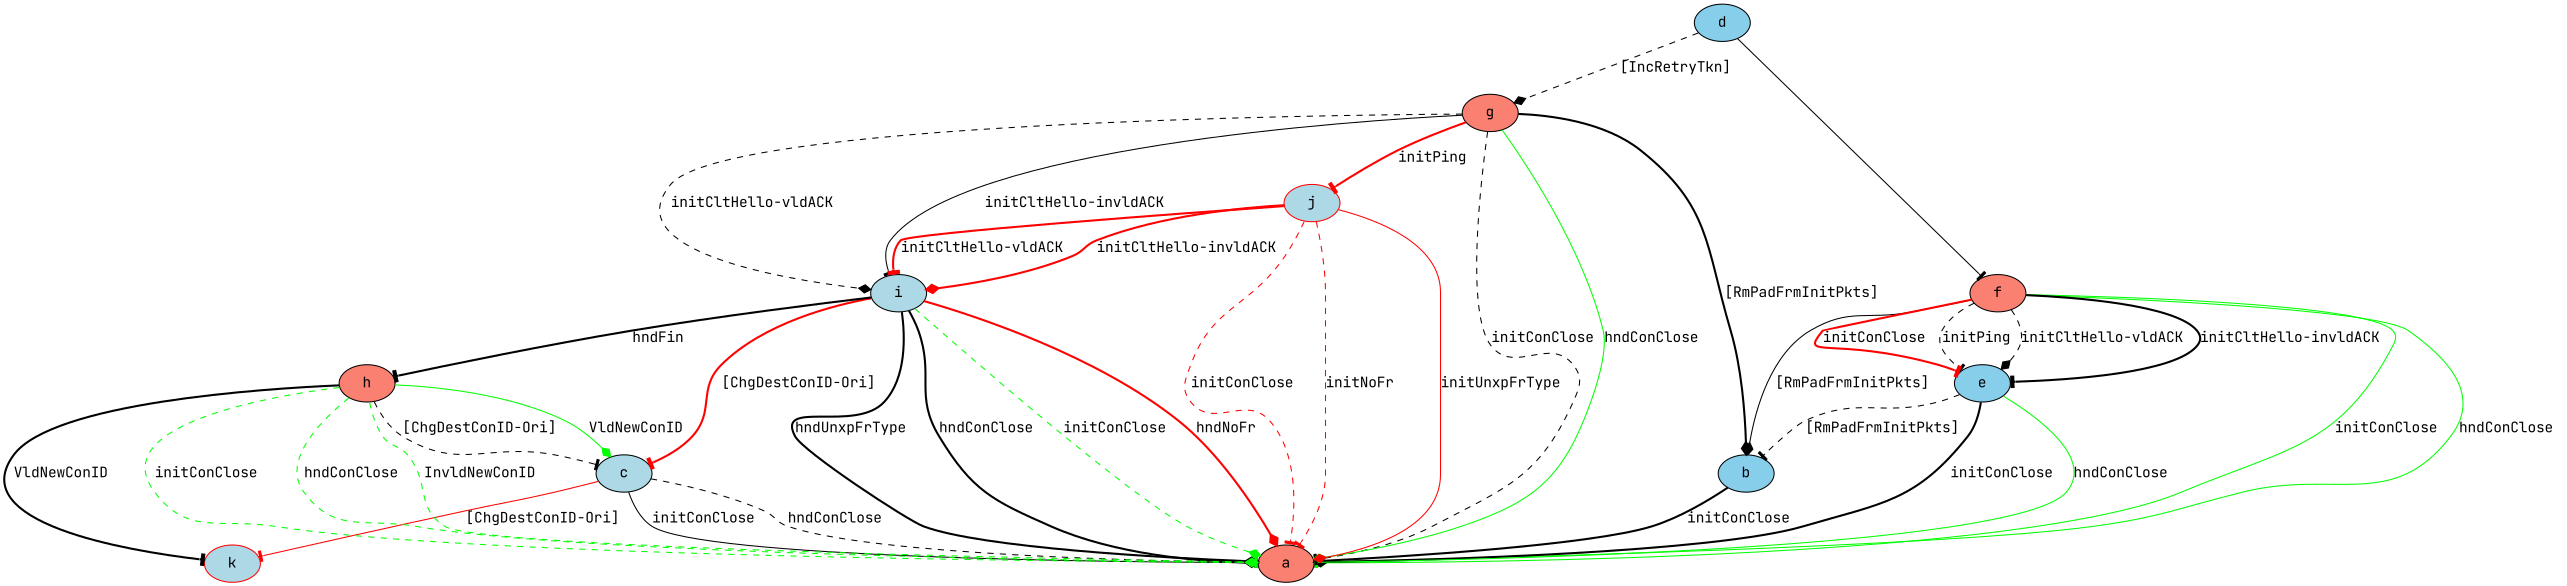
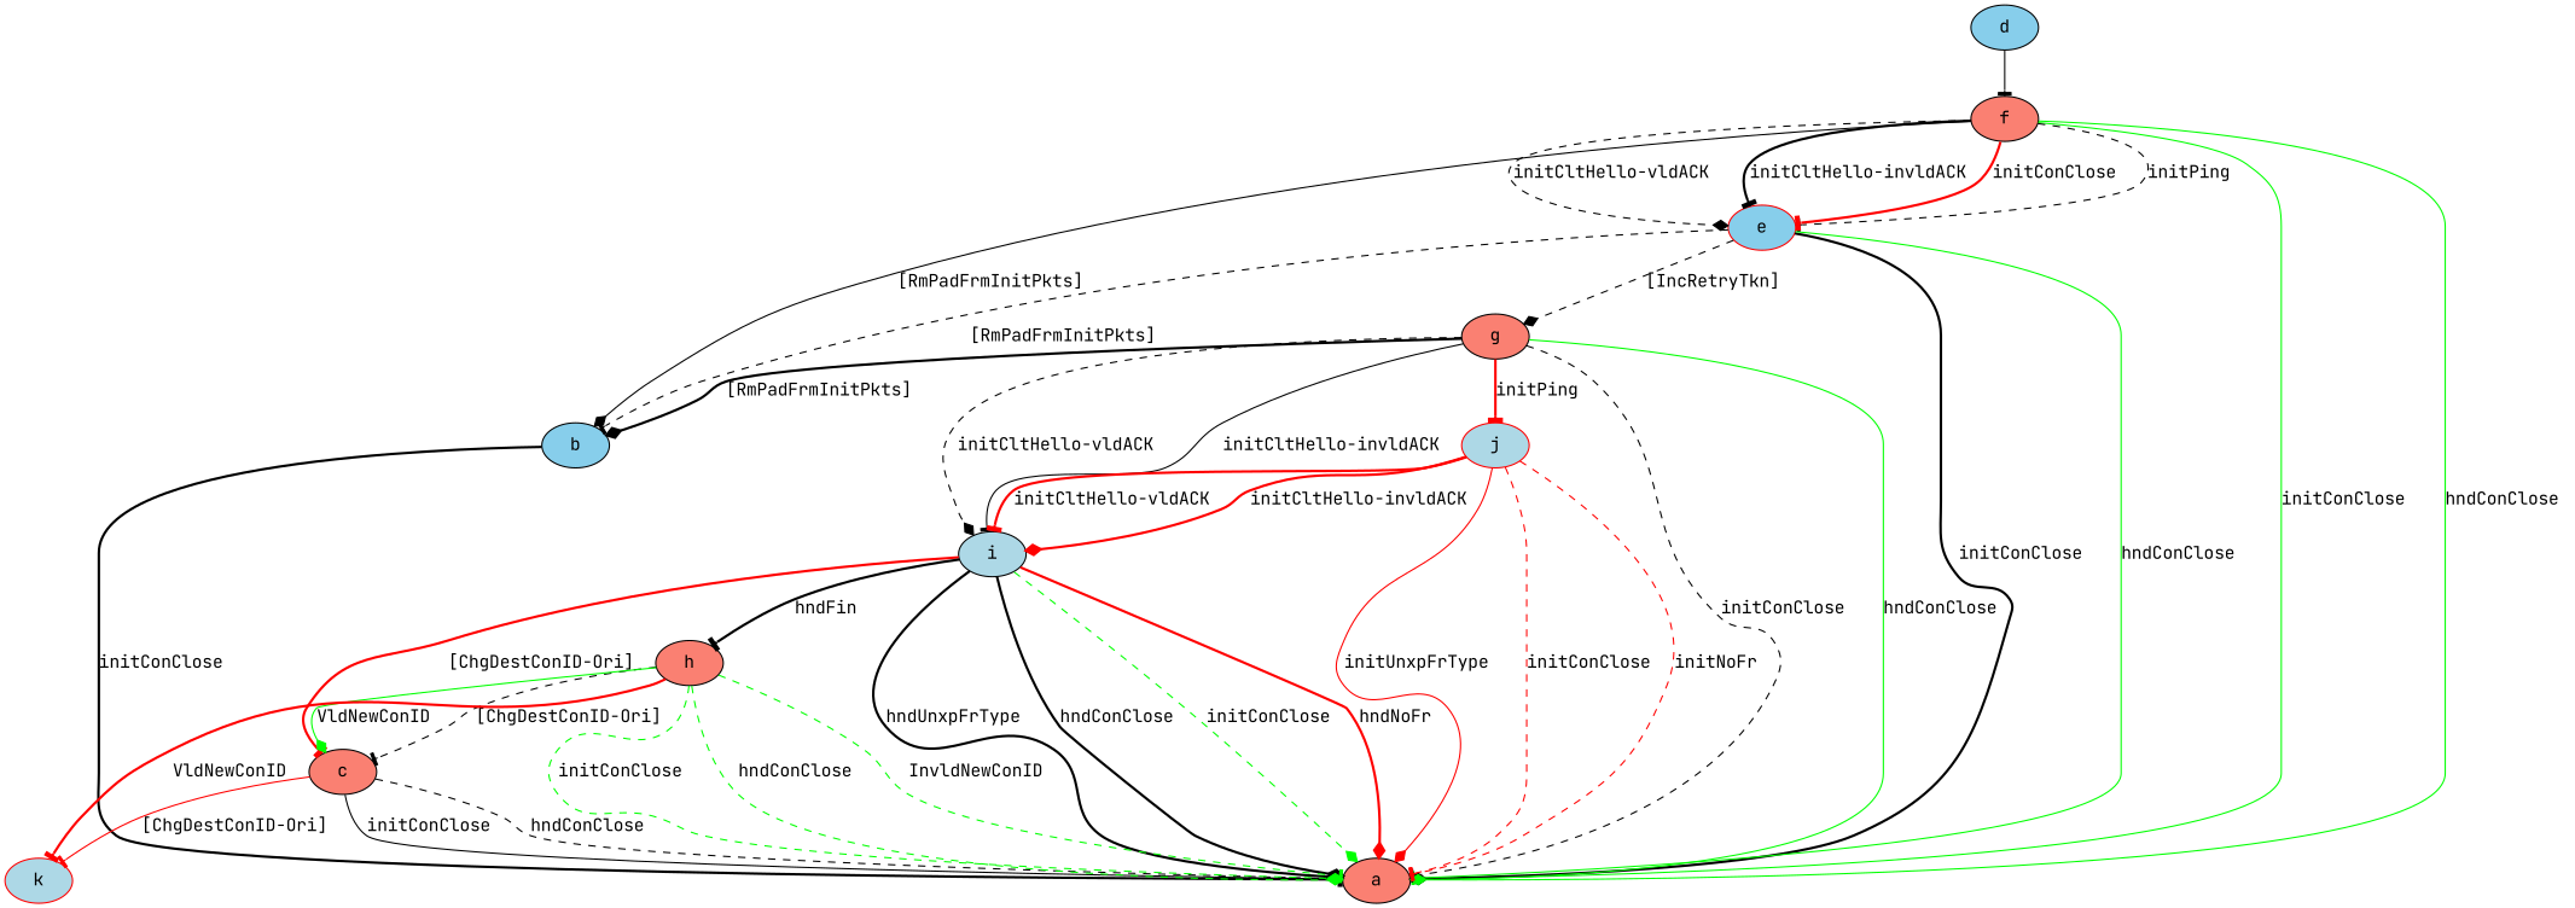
  digraph {
    fontname="JetBrains Mono"
    node [fillcolor=salmon fontname="JetBrains Mono" style=filled]
    edge [arrowhead=tee fontname="JetBrains Mono" style=bold]
    b [fillcolor=skyblue]
    a
-   c [fillcolor=lightblue]
+   c
    k [color=red fillcolor=lightblue]
    d [fillcolor=skyblue]
    f
-   e [fillcolor=skyblue]
+   e [fillcolor=skyblue color=red]
    g
    i [fillcolor=lightblue]
    j [color=red fillcolor=lightblue]
    h
    b -> a [label="initConClose "]
    c -> a [arrowhead=diamond label="initConClose " style=solid]
    c -> a [label="hndConClose " style=dashed]
    c -> k [color=red label="[ChgDestConID-Ori] " style=solid]
    d -> f [style=solid]
    f -> b [arrowhead=diamond label="[RmPadFrmInitPkts] " style=solid]
    f -> a [arrowhead=diamond color=green label="initConClose " style=solid]
    f -> a [arrowhead=diamond color=green label="hndConClose " style=solid]
    f -> e [label="initPing " style=dashed]
    f -> e [arrowhead=diamond label="initCltHello-vldACK " style=dashed]
    f -> e [label="initCltHello-invldACK "]
    f -> e [color=red label="initConClose "]
    e -> b [label="[RmPadFrmInitPkts] " style=dashed]
    e -> a [arrowhead=diamond label="initConClose "]
    e -> a [color=green label="hndConClose " style=solid]
-   d -> g [arrowhead=diamond label="[IncRetryTkn] " style=dashed]
+   e -> g [arrowhead=diamond label="[IncRetryTkn] " style=dashed]
    g -> b [arrowhead=diamond label="[RmPadFrmInitPkts] "]
    g -> a [label="initConClose " style=dashed]
    g -> a [arrowhead=diamond color=green label="hndConClose " style=solid]
    g -> i [arrowhead=diamond label="initCltHello-vldACK " style=dashed]
    g -> i [label="initCltHello-invldACK " style=solid]
    g -> j [color=red label="initPing "]
    i -> a [arrowhead=diamond label="hndUnxpFrType "]
    i -> a [arrowhead=diamond label="hndConClose "]
    i -> a [arrowhead=diamond color=green label="initConClose " style=dashed]
    i -> a [arrowhead=diamond color=red label="hndNoFr "]
    i -> c [color=red label="[ChgDestConID-Ori] "]
    i -> h [label="hndFin "]
    j -> a [color=red label="initConClose " style=dashed]
    j -> a [color=red label="initNoFr " style=dashed]
    j -> a [arrowhead=diamond color=red label="initUnxpFrType " style=solid]
    j -> i [color=red label="initCltHello-vldACK "]
    j -> i [arrowhead=diamond color=red label="initCltHello-invldACK "]
    h -> a [arrowhead=diamond color=green label="initConClose " style=dashed]
    h -> a [arrowhead=diamond color=green label="hndConClose " style=dashed]
    h -> a [color=green label="InvldNewConID " style=dashed]
    h -> c [label="[ChgDestConID-Ori] " style=dashed]
    h -> c [arrowhead=diamond color=green label="VldNewConID " style=solid]
-   h -> k [color=black label="VldNewConID "]
+   h -> k [color=red label="VldNewConID "]
  }
